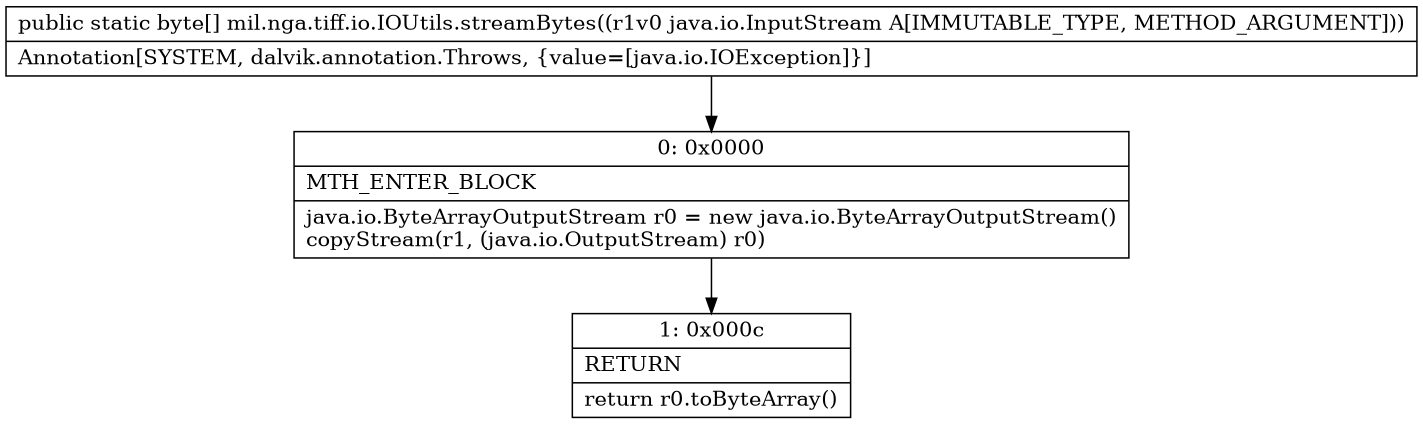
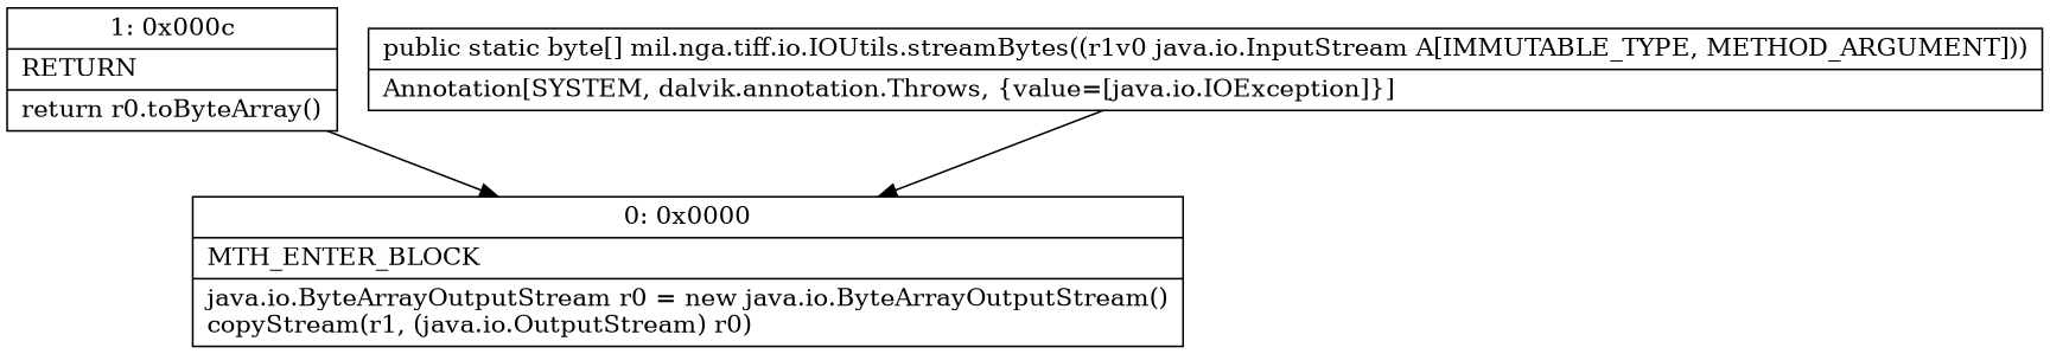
  digraph {
    node [shape=record]
    n1 [label="{0\:\ 0x0000|MTH_ENTER_BLOCK\l|java.io.ByteArrayOutputStream r0 = new java.io.ByteArrayOutputStream()\lcopyStream(r1, (java.io.OutputStream) r0)\l}"]
    n2 [label="{1\:\ 0x000c|RETURN\l|return r0.toByteArray()\l}"]
    n3 [label="{public static byte[] mil.nga.tiff.io.IOUtils.streamBytes((r1v0 java.io.InputStream A[IMMUTABLE_TYPE, METHOD_ARGUMENT]))  | Annotation[SYSTEM, dalvik.annotation.Throws, \{value=[java.io.IOException]\}]\l}"]
-   n1 -> n2
+   n2 -> n1
    n3 -> n1
  }
